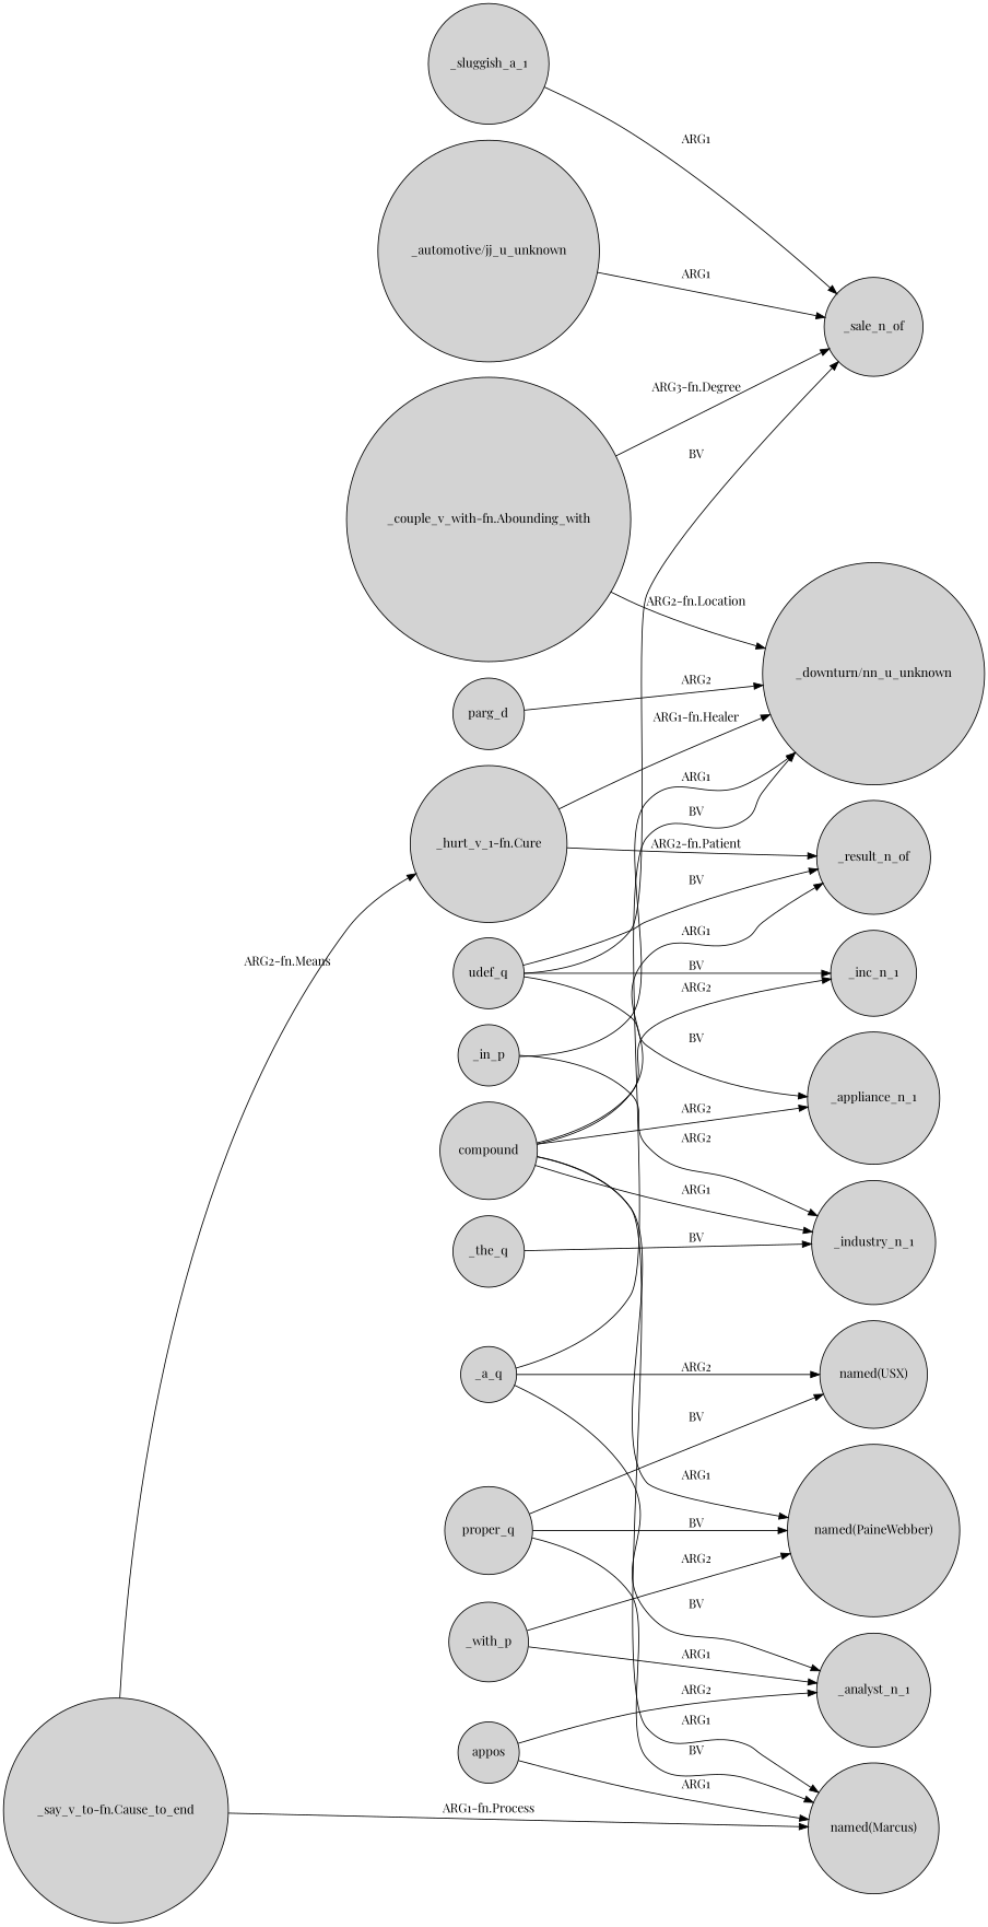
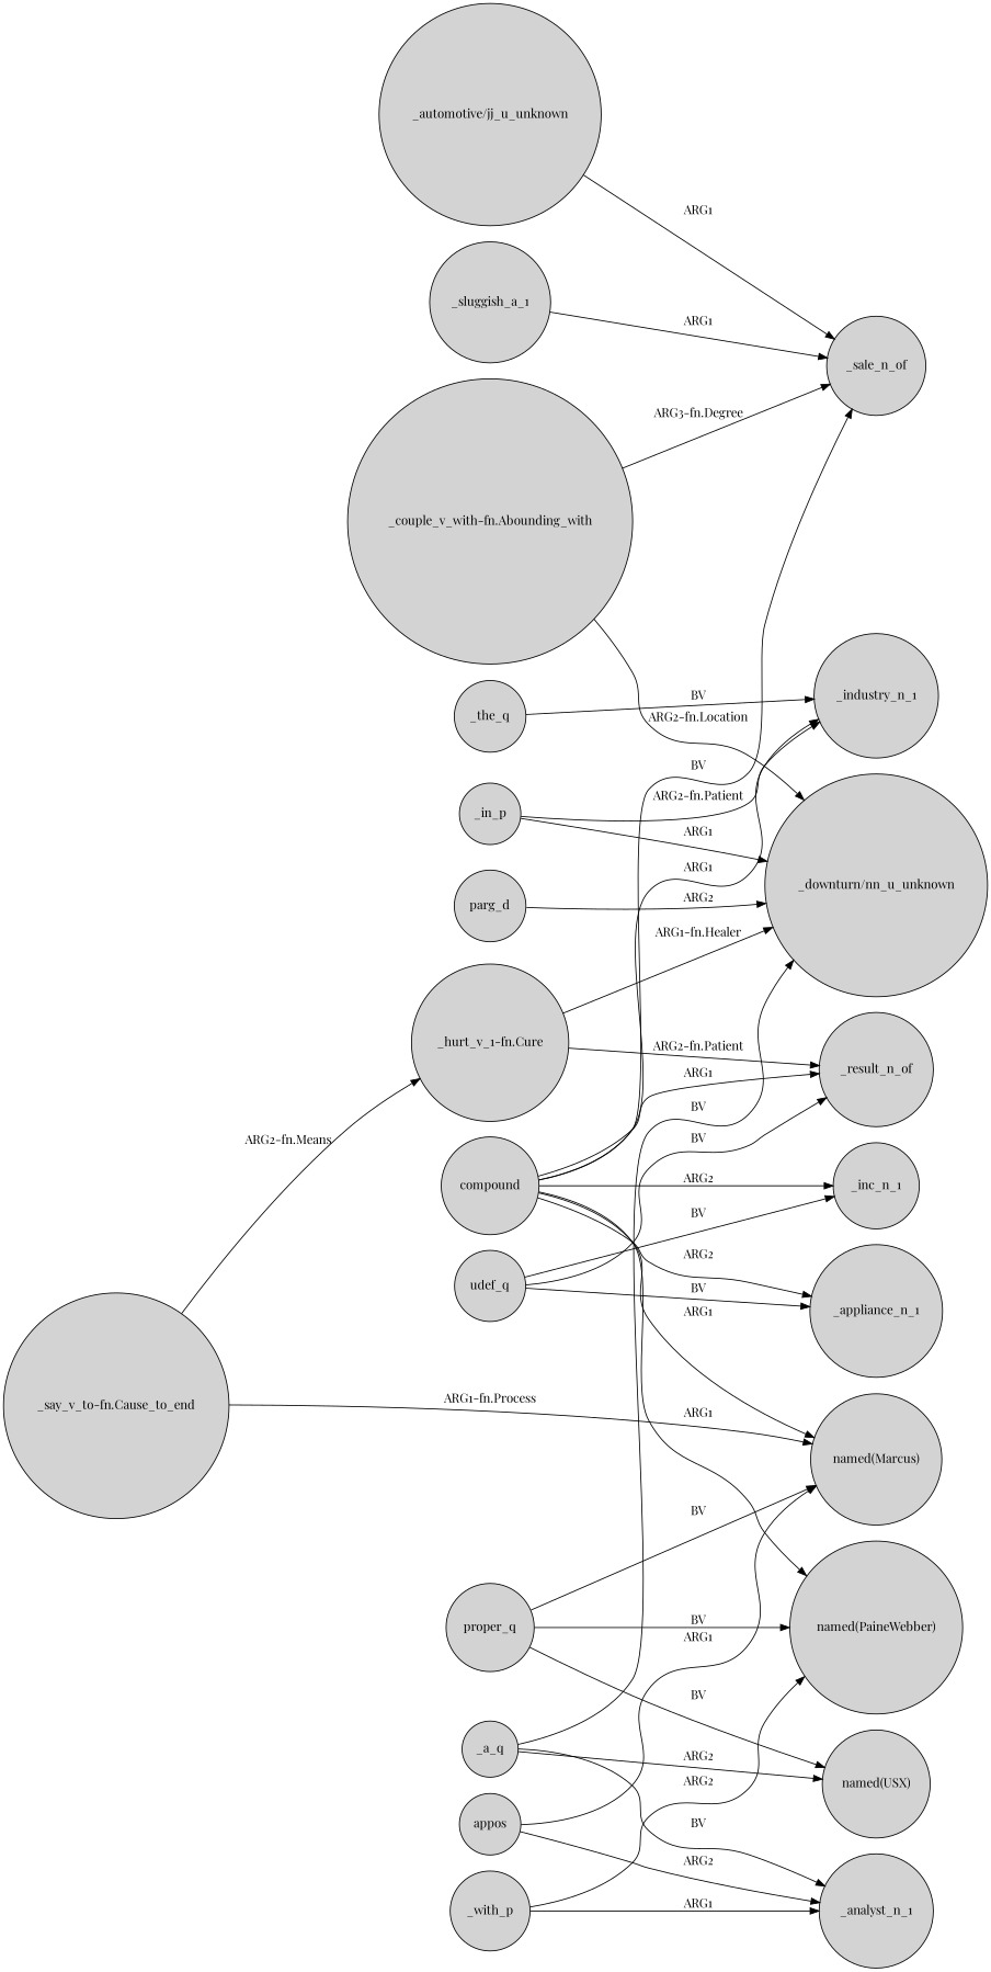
  digraph {
    fontname="Playfair Display"
    rankdir=LR
    node [fontname="Playfair Display" shape=circle style=filled]
    edge [fontname="Playfair Display"]
    parg_d
    "_downturn/nn_u_unknown"
    "_couple_v_with-fn.Abounding_with"
    _sale_n_of
    _in_p
    _industry_n_1
    "_say_v_to-fn.Cause_to_end"
    "named(Marcus)"
    "_hurt_v_1-fn.Cure"
    _result_n_of
    proper_q
    "named(PaineWebber)"
    "named(USX)"
    _with_p
    _analyst_n_1
    _sluggish_a_1
    udef_q
    _appliance_n_1
    _inc_n_1
    compound
    _a_q
    appos
    "_automotive/jj_u_unknown"
    _the_q
    parg_d -> "_downturn/nn_u_unknown" [label=ARG2]
    "_couple_v_with-fn.Abounding_with" -> "_downturn/nn_u_unknown" [label="ARG2-fn.Location"]
    "_couple_v_with-fn.Abounding_with" -> _sale_n_of [label="ARG3-fn.Degree"]
    _in_p -> "_downturn/nn_u_unknown" [label=ARG1]
-   _in_p -> _industry_n_1 [label=ARG2]
+   _in_p -> _industry_n_1 [label="ARG2-fn.Patient"]
    "_say_v_to-fn.Cause_to_end" -> "named(Marcus)" [label="ARG1-fn.Process"]
    "_say_v_to-fn.Cause_to_end" -> "_hurt_v_1-fn.Cure" [label="ARG2-fn.Means"]
    "_hurt_v_1-fn.Cure" -> "_downturn/nn_u_unknown" [label="ARG1-fn.Healer"]
    "_hurt_v_1-fn.Cure" -> _result_n_of [label="ARG2-fn.Patient"]
    proper_q -> "named(Marcus)" [label=BV]
    proper_q -> "named(PaineWebber)" [label=BV]
    proper_q -> "named(USX)" [label=BV]
    _with_p -> "named(PaineWebber)" [label=ARG2]
    _with_p -> _analyst_n_1 [label=ARG1]
    _sluggish_a_1 -> _sale_n_of [label=ARG1]
-   udef_q -> _sale_n_of [label=BV]
+   compound -> _sale_n_of [label=BV]
    udef_q -> _result_n_of [label=BV]
    udef_q -> _appliance_n_1 [label=BV]
    udef_q -> _inc_n_1 [label=BV]
    compound -> _industry_n_1 [label=ARG1]
    compound -> "named(Marcus)" [label=ARG1]
    compound -> _result_n_of [label=ARG1]
    compound -> "named(PaineWebber)" [label=ARG1]
    compound -> _appliance_n_1 [label=ARG2]
    compound -> _inc_n_1 [label=ARG2]
    _a_q -> "_downturn/nn_u_unknown" [label=BV]
    _a_q -> "named(USX)" [label=ARG2]
    _a_q -> _analyst_n_1 [label=BV]
    appos -> "named(Marcus)" [label=ARG1]
    appos -> _analyst_n_1 [label=ARG2]
    "_automotive/jj_u_unknown" -> _sale_n_of [label=ARG1]
    _the_q -> _industry_n_1 [label=BV]
  }
